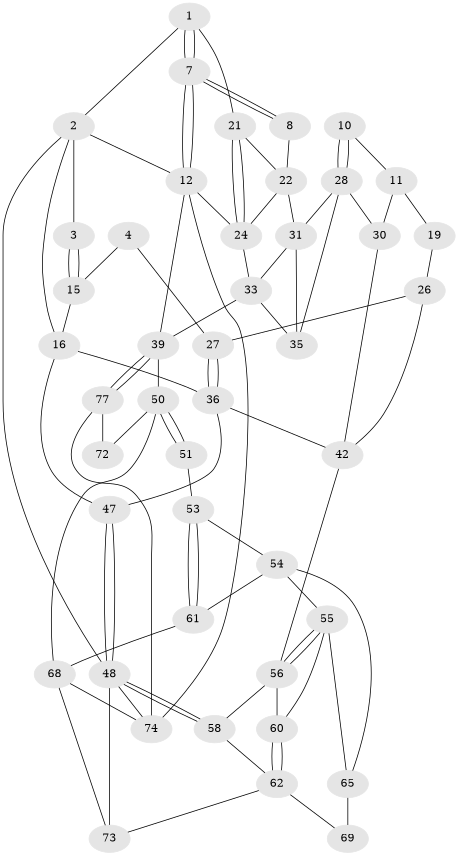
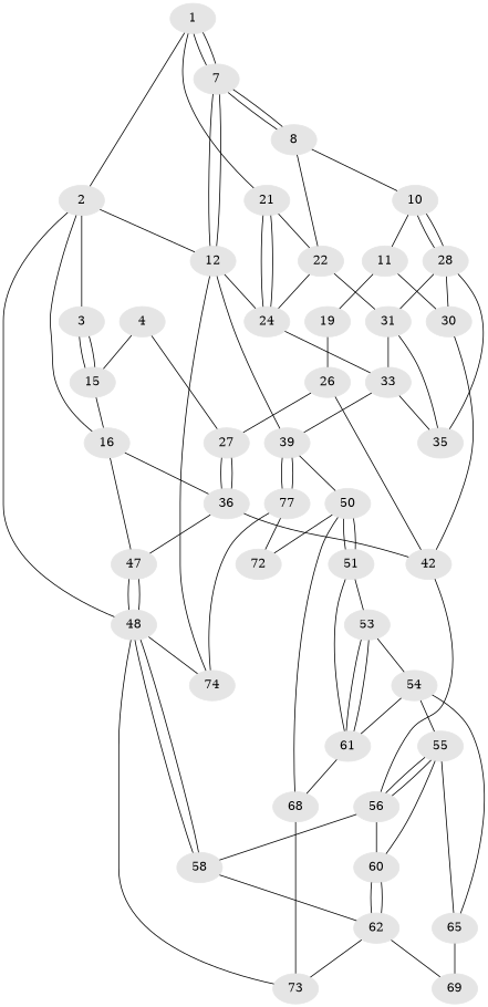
  graph {
    node [color=gray90 style=filled]
    2 [super="+14"]
    1
    7
    21
    3
    12 [super="+13"]
    16 [super="+17"]
    48 [super="+49"]
    8 [super="+9"]
    15
    24 [super="+32"]
    39 [super="+40"]
    74
    36 [super="+37"]
    47
    58
    73 [super="+78"]
    4 [super="+25"]
    27
    11 [super="+18"]
    19 [super="+20"]
    30 [super="+44"]
    26 [super="+38"]
    10
    22 [super="+23"]
    28 [super="+29"]
    31 [super="+34"]
    35 [super="+45"]
    42 [super="+43"]
    33 [super="+41"]
    50 [super="+67"]
    n32 [label=77 super="+75"]
    56 [super="+57"]
    51 [super="+52"]
    68 [super="+77"]
    72
    60
    53
    61 [super="+63"]
    62 [super="+70"]
    54 [super="+64"]
    55 [super="+59"]
    65 [super="+66"]
    69 [super="+76"]
    2 -- 3
    2 -- 12
    2 -- 16
    2 -- 48
    1 -- 2
    1 -- 7
    1 -- 7
    1 -- 21
    7 -- 12
    7 -- 12
    7 -- 8
    7 -- 8
    21 -- 24
    21 -- 24
    21 -- 22
    3 -- 15
    3 -- 15
    12 -- 24
    12 -- 39
    12 -- 74
    16 -- 36
    16 -- 47
    48 -- 74
    48 -- 58
    48 -- 58
    48 -- 73
+   8 -- 10
    8 -- 22
    15 -- 16
    24 -- 33
    39 -- 50
    39 -- n32
    39 -- n32
    36 -- 47
    36 -- 42
    47 -- 48
    47 -- 48
    58 -- 62
    4 -- 15
    4 -- 27
    27 -- 36
    27 -- 36
    11 -- 19
    11 -- 30
    19 -- 26 [weight=2]
    30 -- 42
    26 -- 27
    26 -- 42
    10 -- 11
    10 -- 28
    10 -- 28
    22 -- 24
    22 -- 31
    28 -- 30
    28 -- 31
    28 -- 35
    31 -- 35
    31 -- 33
    42 -- 56
    33 -- 39
    33 -- 35
    50 -- 51
    50 -- 51
    50 -- 68
    50 -- 72
    n32 -- 74
    n32 -- 72 [weight=2]
    56 -- 58
    56 -- 60
    51 -- 53
-   68 -- 74
+   51 -- 61
    68 -- 73
    60 -- 62
    60 -- 62
    53 -- 61
    53 -- 61
    53 -- 54
    61 -- 68
    62 -- 73
    62 -- 69
    54 -- 61
    54 -- 55
    54 -- 65
    55 -- 56
    55 -- 56
    55 -- 60
    55 -- 65
    65 -- 69 [weight=2]
  }
